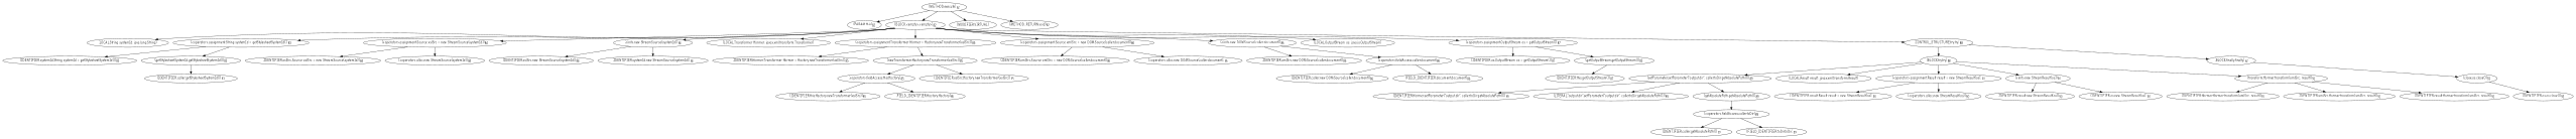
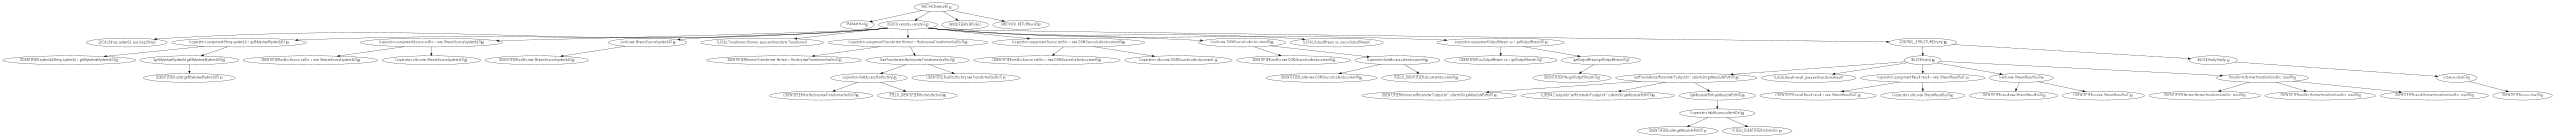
  digraph {
    fontname="Comic Neue"
    node [fontname="Comic Neue"]
    edge [fontname="Comic Neue"]
    n1 [label=<(METHOD,execute)<SUB>82</SUB>>]
    n2 [label=<(PARAM,this)<SUB>82</SUB>>]
    n3 [label=<(BLOCK,&lt;empty&gt;,&lt;empty&gt;)<SUB>82</SUB>>]
    n4 [label=<(MODIFIER,VIRTUAL)>]
    n5 [label=<(METHOD_RETURN,void)<SUB>82</SUB>>]
    n6 [label=<(LOCAL,String systemId: java.lang.String)>]
    n7 [label=<(&lt;operator&gt;.assignment,String systemId = getStylesheetSystemId())<SUB>83</SUB>>]
    n8 [label=<(&lt;operator&gt;.assignment,Source xslSrc = new StreamSource(systemId))<SUB>84</SUB>>]
    n9 [label=<(&lt;init&gt;,new StreamSource(systemId))<SUB>84</SUB>>]
    n10 [label=<(LOCAL,Transformer tformer: javax.xml.transform.Transformer)>]
    n11 [label=<(&lt;operator&gt;.assignment,Transformer tformer = tfactory.newTransformer(xslSrc))<SUB>85</SUB>>]
    n12 [label=<(&lt;operator&gt;.assignment,Source xmlSrc = new DOMSource(caller.document))<SUB>86</SUB>>]
    n13 [label=<(&lt;init&gt;,new DOMSource(caller.document))<SUB>86</SUB>>]
    n14 [label=<(LOCAL,OutputStream os: java.io.OutputStream)>]
-   n15 [label=<(&lt;operator&gt;.assignment,OutputStream os = getOutputStream())<SUB>87</SUB>>]
+   n15 [label=<(&lt;operator&gt;.assignment,OutputStream os = getOutputStream())<SUB>80</SUB>>]
    n16 [label=<(CONTROL_STRUCTURE,try,try)<SUB>88</SUB>>]
    n17 [label=<(IDENTIFIER,systemId,String systemId = getStylesheetSystemId())<SUB>83</SUB>>]
    n18 [label=<(getStylesheetSystemId,getStylesheetSystemId())<SUB>83</SUB>>]
    n19 [label=<(IDENTIFIER,xslSrc,Source xslSrc = new StreamSource(systemId))<SUB>84</SUB>>]
    n20 [label=<(&lt;operator&gt;.alloc,new StreamSource(systemId))<SUB>84</SUB>>]
    n21 [label=<(IDENTIFIER,xslSrc,new StreamSource(systemId))<SUB>84</SUB>>]
-   n22 [label=<(IDENTIFIER,systemId,new StreamSource(systemId))<SUB>84</SUB>>]
    n23 [label=<(IDENTIFIER,tformer,Transformer tformer = tfactory.newTransformer(xslSrc))<SUB>85</SUB>>]
    n24 [label=<(newTransformer,tfactory.newTransformer(xslSrc))<SUB>85</SUB>>]
    n25 [label=<(IDENTIFIER,xmlSrc,Source xmlSrc = new DOMSource(caller.document))<SUB>86</SUB>>]
    n26 [label=<(&lt;operator&gt;.alloc,new DOMSource(caller.document))<SUB>86</SUB>>]
    n27 [label=<(IDENTIFIER,xmlSrc,new DOMSource(caller.document))<SUB>86</SUB>>]
    n28 [label=<(&lt;operator&gt;.fieldAccess,caller.document)<SUB>86</SUB>>]
    n29 [label=<(IDENTIFIER,os,OutputStream os = getOutputStream())<SUB>87</SUB>>]
-   n30 [label=<(getOutputStream,getOutputStream())<SUB>83</SUB>>]
+   n30 [label=<(getOutputStream,getOutputStream())<SUB>87</SUB>>]
    n31 [label=<(BLOCK,try,try)<SUB>88</SUB>>]
    n32 [label=<(BLOCK,finally,finally)<SUB>92</SUB>>]
    n33 [label=<(IDENTIFIER,caller,getStylesheetSystemId())<SUB>83</SUB>>]
    n34 [label=<(&lt;operator&gt;.fieldAccess,this.tfactory)<SUB>85</SUB>>]
    n35 [label=<(IDENTIFIER,xslSrc,tfactory.newTransformer(xslSrc))<SUB>85</SUB>>]
    n36 [label=<(IDENTIFIER,this,tfactory.newTransformer(xslSrc))<SUB>85</SUB>>]
    n37 [label=<(FIELD_IDENTIFIER,tfactory,tfactory)<SUB>85</SUB>>]
    n38 [label=<(IDENTIFIER,caller,new DOMSource(caller.document))<SUB>86</SUB>>]
    n39 [label=<(FIELD_IDENTIFIER,document,document)<SUB>86</SUB>>]
    n40 [label=<(IDENTIFIER,this,getOutputStream())<SUB>87</SUB>>]
    n41 [label=<(setParameter,setParameter(&quot;output.dir&quot;, caller.toDir.getAbsolutePath()))<SUB>89</SUB>>]
    n42 [label=<(LOCAL,Result result: javax.xml.transform.Result)>]
    n43 [label=<(&lt;operator&gt;.assignment,Result result = new StreamResult(os))<SUB>90</SUB>>]
    n44 [label=<(&lt;init&gt;,new StreamResult(os))<SUB>90</SUB>>]
    n45 [label=<(transform,tformer.transform(xmlSrc, result))<SUB>91</SUB>>]
    n46 [label=<(close,os.close())<SUB>93</SUB>>]
    n47 [label=<(IDENTIFIER,tformer,setParameter(&quot;output.dir&quot;, caller.toDir.getAbsolutePath()))<SUB>89</SUB>>]
    n48 [label=<(LITERAL,&quot;output.dir&quot;,setParameter(&quot;output.dir&quot;, caller.toDir.getAbsolutePath()))<SUB>89</SUB>>]
    n49 [label=<(getAbsolutePath,getAbsolutePath())<SUB>89</SUB>>]
    n50 [label=<(IDENTIFIER,result,Result result = new StreamResult(os))<SUB>90</SUB>>]
    n51 [label=<(&lt;operator&gt;.alloc,new StreamResult(os))<SUB>90</SUB>>]
    n52 [label=<(IDENTIFIER,result,new StreamResult(os))<SUB>90</SUB>>]
    n53 [label=<(IDENTIFIER,os,new StreamResult(os))<SUB>90</SUB>>]
    n54 [label=<(IDENTIFIER,tformer,tformer.transform(xmlSrc, result))<SUB>91</SUB>>]
    n55 [label=<(IDENTIFIER,xmlSrc,tformer.transform(xmlSrc, result))<SUB>91</SUB>>]
    n56 [label=<(IDENTIFIER,result,tformer.transform(xmlSrc, result))<SUB>91</SUB>>]
    n57 [label=<(&lt;operator&gt;.fieldAccess,caller.toDir)<SUB>89</SUB>>]
    n58 [label=<(IDENTIFIER,caller,getAbsolutePath())<SUB>89</SUB>>]
    n59 [label=<(FIELD_IDENTIFIER,toDir,toDir)<SUB>89</SUB>>]
    n60 [label=<(IDENTIFIER,os,os.close())<SUB>93</SUB>>]
    n1 -> n2
    n1 -> n3
    n1 -> n4
    n1 -> n5
    n3 -> n6
    n3 -> n7
    n3 -> n8
    n3 -> n9
    n3 -> n10
    n3 -> n11
    n3 -> n12
    n3 -> n13
    n3 -> n14
    n3 -> n15
    n3 -> n16
    n7 -> n17
    n7 -> n18
    n8 -> n19
    n8 -> n20
    n9 -> n21
-   n9 -> n22
    n11 -> n23
    n11 -> n24
    n12 -> n25
    n12 -> n26
    n13 -> n27
    n13 -> n28
    n15 -> n29
    n15 -> n30
    n16 -> n31
    n16 -> n32
    n18 -> n33
    n24 -> n34
    n24 -> n35
    n28 -> n38
    n28 -> n39
    n30 -> n40
    n31 -> n41
    n31 -> n42
    n31 -> n43
    n31 -> n44
    n31 -> n45
    n32 -> n46
    n34 -> n36
    n34 -> n37
    n41 -> n47
    n41 -> n48
    n41 -> n49
    n43 -> n50
    n43 -> n51
    n44 -> n52
    n44 -> n53
    n45 -> n54
    n45 -> n55
    n45 -> n56
    n46 -> n60
    n49 -> n57
    n57 -> n58
    n57 -> n59
  }
